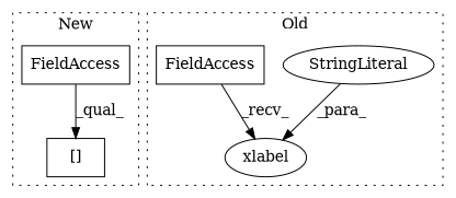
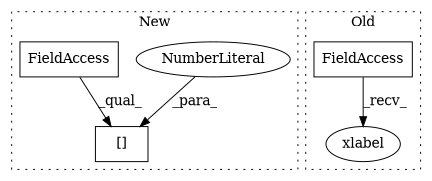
  digraph {
    node [a=22 l=17 shape=box]
    n1 [a=2 l="9,1" label="[]" s="14037,14047"]
+   n2 [a=34 l=1 label=NumberLiteral s=14046 shape=ellipse]
    n3 [l=8 label=FieldAccess s=14037]
    n4 [a=32 l="7,1" label=xlabel s="14760,14784" shape=ellipse]
-   n5 [a=45 label=StringLiteral s=14767 shape=ellipse]
    n6 [label=FieldAccess s=14742]
    subgraph cluster_1 {
      label=New
      style=dotted
      n1
+     n2
      n3
    }
    subgraph cluster_2 {
      label=Old
      style=dotted
      n4
-     n5
      n6
    }
+   n2 -> n1 [label=_para_]
    n3 -> n1 [label=_qual_]
-   n5 -> n4 [label=_para_]
    n6 -> n4 [label=_recv_]
  }
